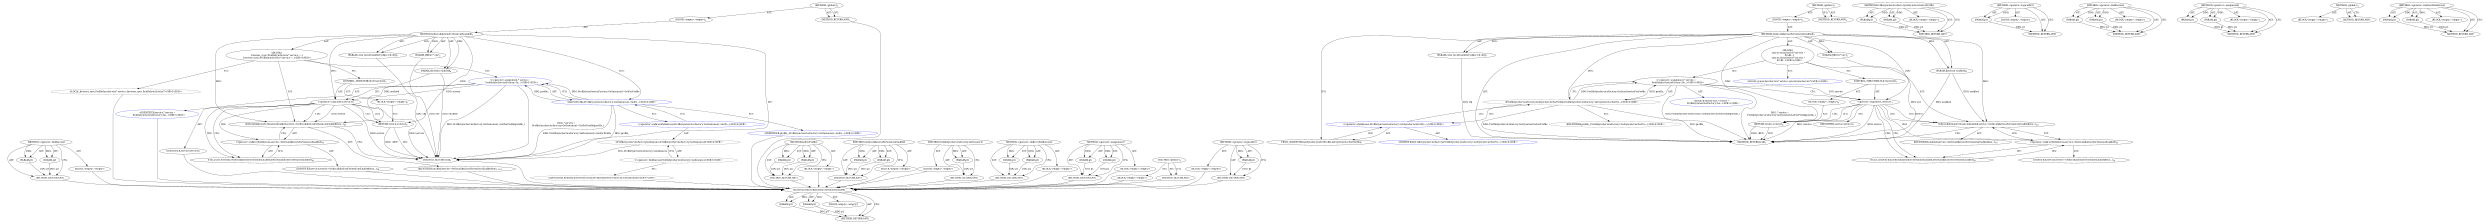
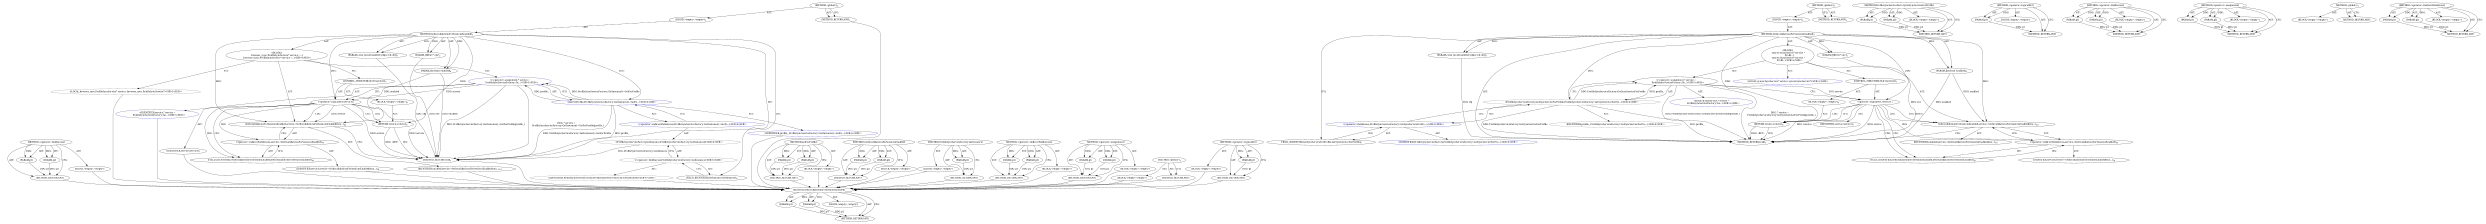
  digraph {
    fontname="Noto Serif"
    node [fontname="Noto Serif"]
    edge [fontname="Noto Serif"]
    n1 [label=<(METHOD,&lt;operator&gt;.fieldAccess)>]
    n2 [label=<(PARAM,p1)>]
    n3 [label=<(PARAM,p2)>]
    n4 [label=<(BLOCK,&lt;empty&gt;,&lt;empty&gt;)>]
    n5 [label=<(METHOD_RETURN,ANY)>]
    n6 [label=<(METHOD,SetInvalidationsForSessionsEnabled)>]
    n7 [label=<(PARAM,p1)>]
    n8 [label=<(PARAM,p2)>]
    n9 [label=<(BLOCK,&lt;empty&gt;,&lt;empty&gt;)>]
    n10 [label=<(METHOD_RETURN,ANY)>]
    n11 [label=<(METHOD,&lt;global&gt;)<SUB>1</SUB>>]
    n12 [label=<(BLOCK,&lt;empty&gt;,&lt;empty&gt;)<SUB>1</SUB>>]
    n13 [label=<(METHOD_RETURN,ANY)<SUB>1</SUB>>]
    n14 [label=<(METHOD,SetInvalidationsForSessionsEnabled)<SUB>1</SUB>>]
    n15 [label=<(PARAM,JNIEnv* env)<SUB>2</SUB>>]
    n16 [label=<(PARAM,const JavaParamRef&lt;jobject&gt;&amp; obj)<SUB>3</SUB>>]
    n17 [label=<(PARAM,jboolean enabled)<SUB>4</SUB>>]
    n18 [color=black label="<(BLOCK,{\n  browser_sync::ProfileSyncService* service =...,{\n  browser_sync::ProfileSyncService* service =...)<SUB>4</SUB>>"]
    n19 [color=blue label="<(GetForProfile,ProfileSyncServiceFactory::GetInstance()-&gt;GetFo...)<SUB>6</SUB>>"]
+   n20 [label=<(FIELD_IDENTIFIER,GetInstance,GetInstance)<SUB>6</SUB>>]
    n21 [label=<(&lt;operator&gt;.logicalNot,!service)<SUB>7</SUB>>]
    n22 [label=<(RETURN,return;,return;)<SUB>8</SUB>>]
    n23 [label=<(SetInvalidationsForSessionsEnabled,service-&gt;SetInvalidationsForSessionsEnabled(ena...)<SUB>10</SUB>>]
    n24 [label=<(METHOD_RETURN,void)<SUB>1</SUB>>]
    n25 [color=gray40 label="<(LOCAL,browser_sync.ProfileSyncService* service: browser_sync.ProfileSyncService*)<SUB>5</SUB>>"]
    n26 [color=blue label="<(&lt;operator&gt;.assignment,* service =\n      ProfileSyncServiceFactory::Ge...)<SUB>5</SUB>>"]
    n27 [label=<(CONTROL_STRUCTURE,IF,if (!service))<SUB>7</SUB>>]
    n28 [color=blue label="<(&lt;operator&gt;.indirectFieldAccess,ProfileSyncServiceFactory::GetInstance()-&gt;GetFo...)<SUB>6</SUB>>"]
    n29 [color=blue label="<(IDENTIFIER,profile_,ProfileSyncServiceFactory::GetInstance()-&gt;GetFo...)<SUB>6</SUB>>"]
    n30 [color=gray40 label="<(&lt;operator&gt;.fieldAccess,ProfileSyncServiceFactory::GetInstance)<SUB>6</SUB>>"]
    n31 [label=<(IDENTIFIER,service,!service)<SUB>7</SUB>>]
    n32 [label=<(&lt;operator&gt;.indirectFieldAccess,service-&gt;SetInvalidationsForSessionsEnabled)<SUB>10</SUB>>]
    n33 [label=<(FIELD_IDENTIFIER,SetInvalidationsForSessionsEnabled,SetInvalidationsForSessionsEnabled)<SUB>10</SUB>>]
    n34 [label=<(IDENTIFIER,enabled,service-&gt;SetInvalidationsForSessionsEnabled(ena...)<SUB>10</SUB>>]
    n35 [color=blue label="<(IDENTIFIER,service,* service =\n      ProfileSyncServiceFactory::Ge...)<SUB>5</SUB>>"]
    n36 [label=<(BLOCK,&lt;empty&gt;,&lt;empty&gt;)<SUB>8</SUB>>]
    n37 [color=gray40 label="<(ProfileSyncServiceFactory.GetInstance,ProfileSyncServiceFactory::GetInstance())<SUB>6</SUB>>"]
    n38 [color=gray40 label="<(IDENTIFIER,ProfileSyncServiceFactory,ProfileSyncServiceFactory::GetInstance())<SUB>6</SUB>>"]
    n39 [label=<(IDENTIFIER,service,service-&gt;SetInvalidationsForSessionsEnabled(ena...)<SUB>10</SUB>>]
    n40 [label=<(METHOD,GetForProfile)>]
    n41 [label=<(PARAM,p1)>]
    n42 [label=<(PARAM,p2)>]
    n43 [label=<(BLOCK,&lt;empty&gt;,&lt;empty&gt;)>]
    n44 [label=<(METHOD_RETURN,ANY)>]
    n45 [label=<(METHOD,SetInvalidationsForSessionsEnabled)>]
    n46 [label=<(PARAM,p1)>]
    n47 [label=<(PARAM,p2)>]
    n48 [label=<(BLOCK,&lt;empty&gt;,&lt;empty&gt;)>]
    n49 [label=<(METHOD_RETURN,ANY)>]
    n50 [label=<(METHOD,ProfileSyncServiceFactory.GetInstance)>]
    n51 [label=<(PARAM,p1)>]
    n52 [label=<(BLOCK,&lt;empty&gt;,&lt;empty&gt;)>]
    n53 [label=<(METHOD_RETURN,ANY)>]
    n54 [label=<(METHOD,&lt;operator&gt;.indirectFieldAccess)>]
    n55 [label=<(PARAM,p1)>]
    n56 [label=<(PARAM,p2)>]
    n57 [label=<(BLOCK,&lt;empty&gt;,&lt;empty&gt;)>]
    n58 [label=<(METHOD_RETURN,ANY)>]
    n59 [label=<(METHOD,&lt;operator&gt;.assignment)>]
    n60 [label=<(PARAM,p1)>]
    n61 [label=<(PARAM,p2)>]
    n62 [label=<(BLOCK,&lt;empty&gt;,&lt;empty&gt;)>]
    n63 [label=<(METHOD_RETURN,ANY)>]
    n64 [label=<(METHOD,&lt;global&gt;)<SUB>1</SUB>>]
    n65 [label=<(BLOCK,&lt;empty&gt;,&lt;empty&gt;)>]
    n66 [label=<(METHOD_RETURN,ANY)>]
    n67 [label=<(METHOD,&lt;operator&gt;.logicalNot)>]
    n68 [label=<(PARAM,p1)>]
    n69 [label=<(BLOCK,&lt;empty&gt;,&lt;empty&gt;)>]
    n70 [label=<(METHOD_RETURN,ANY)>]
    n71 [label=<(METHOD,&lt;global&gt;)<SUB>1</SUB>>]
    n72 [label=<(BLOCK,&lt;empty&gt;,&lt;empty&gt;)<SUB>1</SUB>>]
    n73 [label=<(METHOD_RETURN,ANY)<SUB>1</SUB>>]
    n74 [label=<(METHOD,SetInvalidationsForSessionsEnabled)<SUB>1</SUB>>]
    n75 [label=<(PARAM,JNIEnv* env)<SUB>2</SUB>>]
    n76 [label=<(PARAM,const JavaParamRef&lt;jobject&gt;&amp; obj)<SUB>3</SUB>>]
    n77 [label=<(PARAM,jboolean enabled)<SUB>4</SUB>>]
    n78 [color=black label="<(BLOCK,{\n  syncer::SyncService* service =\n      Profil...,{\n  syncer::SyncService* service =\n      Profil...)<SUB>4</SUB>>"]
    n79 [color=gray40 label="<(ProfileSyncServiceFactory.GetSyncServiceForProfile,ProfileSyncServiceFactory::GetSyncServiceForPro...)<SUB>6</SUB>>"]
    n80 [label=<(FIELD_IDENTIFIER,GetSyncServiceForProfile,GetSyncServiceForProfile)<SUB>6</SUB>>]
    n81 [label=<(&lt;operator&gt;.logicalNot,!service)<SUB>7</SUB>>]
    n82 [label=<(RETURN,return;,return;)<SUB>8</SUB>>]
    n83 [label=<(SetInvalidationsForSessionsEnabled,service-&gt;SetInvalidationsForSessionsEnabled(ena...)<SUB>10</SUB>>]
    n84 [label=<(METHOD_RETURN,void)<SUB>1</SUB>>]
    n85 [color=blue label="<(LOCAL,syncer.SyncService* service: syncer.SyncService*)<SUB>5</SUB>>"]
    n86 [color=black label="<(&lt;operator&gt;.assignment,* service =\n      ProfileSyncServiceFactory::Ge...)<SUB>5</SUB>>"]
    n87 [label=<(CONTROL_STRUCTURE,IF,if (!service))<SUB>7</SUB>>]
    n88 [color=blue label="<(&lt;operator&gt;.fieldAccess,ProfileSyncServiceFactory::GetSyncServiceForPro...)<SUB>6</SUB>>"]
    n89 [color=gray40 label="<(IDENTIFIER,profile_,ProfileSyncServiceFactory::GetSyncServiceForPro...)<SUB>6</SUB>>"]
    n90 [label=<(IDENTIFIER,service,!service)<SUB>7</SUB>>]
    n91 [label=<(&lt;operator&gt;.indirectFieldAccess,service-&gt;SetInvalidationsForSessionsEnabled)<SUB>10</SUB>>]
    n92 [label=<(FIELD_IDENTIFIER,SetInvalidationsForSessionsEnabled,SetInvalidationsForSessionsEnabled)<SUB>10</SUB>>]
    n93 [label=<(IDENTIFIER,enabled,service-&gt;SetInvalidationsForSessionsEnabled(ena...)<SUB>10</SUB>>]
    n94 [color=blue label="<(IDENTIFIER,service,* service =\n      ProfileSyncServiceFactory::Ge...)<SUB>5</SUB>>"]
    n95 [label=<(BLOCK,&lt;empty&gt;,&lt;empty&gt;)<SUB>8</SUB>>]
    n96 [color=blue label="<(IDENTIFIER,ProfileSyncServiceFactory,ProfileSyncServiceFactory::GetSyncServiceForPro...)<SUB>6</SUB>>"]
    n97 [label=<(IDENTIFIER,service,service-&gt;SetInvalidationsForSessionsEnabled(ena...)<SUB>10</SUB>>]
    n98 [label=<(METHOD,ProfileSyncServiceFactory.GetSyncServiceForProfile)>]
    n99 [label=<(PARAM,p1)>]
    n100 [label=<(PARAM,p2)>]
    n101 [label=<(BLOCK,&lt;empty&gt;,&lt;empty&gt;)>]
    n102 [label=<(METHOD_RETURN,ANY)>]
    n103 [label=<(METHOD,&lt;operator&gt;.logicalNot)>]
    n104 [label=<(PARAM,p1)>]
    n105 [label=<(BLOCK,&lt;empty&gt;,&lt;empty&gt;)>]
    n106 [label=<(METHOD_RETURN,ANY)>]
    n107 [label=<(METHOD,&lt;operator&gt;.fieldAccess)>]
    n108 [label=<(PARAM,p1)>]
    n109 [label=<(PARAM,p2)>]
    n110 [label=<(BLOCK,&lt;empty&gt;,&lt;empty&gt;)>]
    n111 [label=<(METHOD_RETURN,ANY)>]
    n112 [label=<(METHOD,&lt;operator&gt;.assignment)>]
    n113 [label=<(PARAM,p1)>]
    n114 [label=<(PARAM,p2)>]
    n115 [label=<(BLOCK,&lt;empty&gt;,&lt;empty&gt;)>]
    n116 [label=<(METHOD_RETURN,ANY)>]
    n117 [label=<(METHOD,&lt;global&gt;)<SUB>1</SUB>>]
    n118 [label=<(BLOCK,&lt;empty&gt;,&lt;empty&gt;)>]
    n119 [label=<(METHOD_RETURN,ANY)>]
    n120 [label=<(METHOD,&lt;operator&gt;.indirectFieldAccess)>]
    n121 [label=<(PARAM,p1)>]
    n122 [label=<(PARAM,p2)>]
    n123 [label=<(BLOCK,&lt;empty&gt;,&lt;empty&gt;)>]
    n124 [label=<(METHOD_RETURN,ANY)>]
    n1 -> n2 [label="AST: "]
    n1 -> n2 [label="DDG: "]
    n1 -> n3 [label="AST: "]
    n1 -> n3 [label="DDG: "]
    n1 -> n4 [label="AST: "]
    n1 -> n5 [label="AST: "]
    n1 -> n5 [label="CFG: "]
    n2 -> n5 [label="DDG: p1"]
    n3 -> n5 [label="DDG: p2"]
    n4 -> n6
    n5 -> n6
    n6 -> n7 [label="AST: "]
    n6 -> n7 [label="DDG: "]
    n6 -> n8 [label="AST: "]
    n6 -> n8 [label="DDG: "]
    n6 -> n9 [label="AST: "]
    n6 -> n10 [label="AST: "]
    n6 -> n10 [label="CFG: "]
    n7 -> n10 [label="DDG: p1"]
    n8 -> n10 [label="DDG: p2"]
    n11 -> n12 [label="AST: "]
    n11 -> n13 [label="AST: "]
    n11 -> n13 [label="CFG: "]
    n12 -> n14 [label="AST: "]
    n13 -> n6
    n14 -> n15 [label="AST: "]
    n14 -> n15 [label="DDG: "]
    n14 -> n16 [label="AST: "]
    n14 -> n16 [label="DDG: "]
    n14 -> n17 [label="AST: "]
    n14 -> n17 [label="DDG: "]
    n14 -> n18 [label="AST: "]
    n14 -> n19 [label="DDG: "]
+   n14 -> n20 [label="CFG: "]
    n14 -> n21 [label="DDG: "]
    n14 -> n22 [label="DDG: "]
    n14 -> n23 [label="DDG: "]
    n14 -> n24 [label="AST: "]
    n15 -> n24 [label="DDG: env"]
    n16 -> n24 [label="DDG: obj"]
    n17 -> n23 [label="DDG: enabled"]
    n17 -> n24 [label="DDG: enabled"]
    n18 -> n23 [label="AST: "]
    n18 -> n25 [label="AST: "]
    n18 -> n26 [label="AST: "]
    n18 -> n27 [label="AST: "]
    n19 -> n24 [label="DDG: ProfileSyncServiceFactory::GetInstance()-&gt;GetForProfile"]
    n19 -> n24 [label="DDG: profile_"]
    n19 -> n26 [label="CFG: "]
    n19 -> n26 [label="DDG: ProfileSyncServiceFactory::GetInstance()-&gt;GetForProfile"]
    n19 -> n26 [label="DDG: profile_"]
    n19 -> n28 [label="AST: "]
    n19 -> n29 [label="AST: "]
+   n20 -> n30 [label="CFG: "]
    n21 -> n22 [label="CFG: "]
    n21 -> n22 [label="CDG: "]
    n21 -> n23 [label="DDG: service"]
    n21 -> n23 [label="CDG: "]
    n21 -> n24 [label="DDG: service"]
    n21 -> n24 [label="DDG: !service"]
    n21 -> n31 [label="AST: "]
    n21 -> n32 [label="CDG: "]
    n21 -> n33 [label="CFG: "]
    n21 -> n33 [label="CDG: "]
    n22 -> n24 [label="CFG: "]
    n22 -> n24 [label="DDG: &lt;RET&gt;"]
    n23 -> n24 [label="CFG: "]
    n23 -> n32 [label="AST: "]
    n23 -> n34 [label="AST: "]
    n24 -> n6
    n25 -> n6
    n26 -> n19 [label="AST: "]
    n26 -> n21 [label="CFG: "]
    n26 -> n21 [label="DDG: service"]
    n26 -> n24 [label="DDG: ProfileSyncServiceFactory::GetInstance()-&gt;GetForProfile(profile_)"]
    n26 -> n24 [label="DDG: * service =\n      ProfileSyncServiceFactory::GetInstance()-&gt;GetForProfile(profile_)"]
    n26 -> n35 [label="AST: "]
    n27 -> n21 [label="AST: "]
    n27 -> n36 [label="AST: "]
    n28 -> n19 [label="CFG: "]
    n28 -> n37 [label="AST: "]
    n29 -> n6
+   n30 -> n20 [label="AST: "]
    n30 -> n37 [label="CFG: "]
    n30 -> n38 [label="AST: "]
    n31 -> n6
    n32 -> n23 [label="CFG: "]
    n32 -> n33 [label="AST: "]
    n32 -> n39 [label="AST: "]
    n33 -> n32 [label="CFG: "]
    n34 -> n6
    n35 -> n6
    n36 -> n22 [label="AST: "]
    n37 -> n24 [label="DDG: ProfileSyncServiceFactory::GetInstance"]
    n37 -> n30 [label="AST: "]
    n38 -> n6
    n39 -> n6
    n40 -> n41 [label="AST: "]
    n40 -> n41 [label="DDG: "]
    n40 -> n42 [label="AST: "]
    n40 -> n42 [label="DDG: "]
    n40 -> n43 [label="AST: "]
    n40 -> n44 [label="AST: "]
    n40 -> n44 [label="CFG: "]
    n41 -> n44 [label="DDG: p1"]
    n42 -> n44 [label="DDG: p2"]
    n43 -> n6
    n44 -> n6
    n45 -> n46 [label="AST: "]
    n45 -> n46 [label="DDG: "]
    n45 -> n47 [label="AST: "]
    n45 -> n47 [label="DDG: "]
    n45 -> n48 [label="AST: "]
    n45 -> n49 [label="AST: "]
    n45 -> n49 [label="CFG: "]
    n46 -> n49 [label="DDG: p1"]
    n47 -> n49 [label="DDG: p2"]
    n48 -> n6
    n49 -> n6
    n50 -> n51 [label="AST: "]
    n50 -> n51 [label="DDG: "]
    n50 -> n52 [label="AST: "]
    n50 -> n53 [label="AST: "]
    n50 -> n53 [label="CFG: "]
    n51 -> n53 [label="DDG: p1"]
    n52 -> n6
    n53 -> n6
    n54 -> n55 [label="AST: "]
    n54 -> n55 [label="DDG: "]
    n54 -> n56 [label="AST: "]
    n54 -> n56 [label="DDG: "]
    n54 -> n57 [label="AST: "]
    n54 -> n58 [label="AST: "]
    n54 -> n58 [label="CFG: "]
    n55 -> n58 [label="DDG: p1"]
    n56 -> n58 [label="DDG: p2"]
    n57 -> n6
    n58 -> n6
    n59 -> n60 [label="AST: "]
    n59 -> n60 [label="DDG: "]
    n59 -> n61 [label="AST: "]
    n59 -> n61 [label="DDG: "]
    n59 -> n62 [label="AST: "]
    n59 -> n63 [label="AST: "]
    n59 -> n63 [label="CFG: "]
    n60 -> n63 [label="DDG: p1"]
    n61 -> n63 [label="DDG: p2"]
    n62 -> n6
    n63 -> n6
    n64 -> n65 [label="AST: "]
    n64 -> n66 [label="AST: "]
    n64 -> n66 [label="CFG: "]
    n65 -> n6
    n66 -> n6
    n67 -> n68 [label="AST: "]
    n67 -> n68 [label="DDG: "]
    n67 -> n69 [label="AST: "]
    n67 -> n70 [label="AST: "]
    n67 -> n70 [label="CFG: "]
    n68 -> n70 [label="DDG: p1"]
    n69 -> n6
    n70 -> n6
    n71 -> n72 [label="AST: "]
    n71 -> n73 [label="AST: "]
    n71 -> n73 [label="CFG: "]
    n72 -> n74 [label="AST: "]
    n74 -> n75 [label="AST: "]
    n74 -> n75 [label="DDG: "]
    n74 -> n76 [label="AST: "]
    n74 -> n76 [label="DDG: "]
    n74 -> n77 [label="AST: "]
    n74 -> n77 [label="DDG: "]
    n74 -> n78 [label="AST: "]
    n74 -> n79 [label="DDG: "]
    n74 -> n80 [label="CFG: "]
    n74 -> n81 [label="DDG: "]
    n74 -> n82 [label="DDG: "]
    n74 -> n83 [label="DDG: "]
    n74 -> n84 [label="AST: "]
    n75 -> n84 [label="DDG: env"]
    n76 -> n84 [label="DDG: obj"]
    n77 -> n83 [label="DDG: enabled"]
    n77 -> n84 [label="DDG: enabled"]
    n78 -> n83 [label="AST: "]
    n78 -> n85 [label="AST: "]
    n78 -> n86 [label="AST: "]
    n78 -> n87 [label="AST: "]
    n79 -> n84 [label="DDG: ProfileSyncServiceFactory::GetSyncServiceForProfile"]
    n79 -> n84 [label="DDG: profile_"]
    n79 -> n86 [label="CFG: "]
    n79 -> n86 [label="DDG: ProfileSyncServiceFactory::GetSyncServiceForProfile"]
    n79 -> n86 [label="DDG: profile_"]
    n79 -> n88 [label="AST: "]
    n79 -> n89 [label="AST: "]
    n80 -> n88 [label="CFG: "]
    n81 -> n82 [label="CFG: "]
    n81 -> n82 [label="CDG: "]
    n81 -> n83 [label="DDG: service"]
    n81 -> n83 [label="CDG: "]
    n81 -> n84 [label="DDG: service"]
    n81 -> n84 [label="DDG: !service"]
    n81 -> n90 [label="AST: "]
    n81 -> n91 [label="CDG: "]
    n81 -> n92 [label="CFG: "]
    n81 -> n92 [label="CDG: "]
    n82 -> n84 [label="CFG: "]
    n82 -> n84 [label="DDG: &lt;RET&gt;"]
    n83 -> n84 [label="CFG: "]
    n83 -> n91 [label="AST: "]
    n83 -> n93 [label="AST: "]
    n86 -> n79 [label="AST: "]
    n86 -> n81 [label="CFG: "]
    n86 -> n81 [label="DDG: service"]
    n86 -> n84 [label="DDG: ProfileSyncServiceFactory::GetSyncServiceForProfile(profile_)"]
    n86 -> n84 [label="DDG: * service =\n      ProfileSyncServiceFactory::GetSyncServiceForProfile(profile_)"]
    n86 -> n94 [label="AST: "]
    n87 -> n81 [label="AST: "]
    n87 -> n95 [label="AST: "]
    n88 -> n79 [label="CFG: "]
    n88 -> n80 [label="AST: "]
    n88 -> n96 [label="AST: "]
    n91 -> n83 [label="CFG: "]
    n91 -> n92 [label="AST: "]
    n91 -> n97 [label="AST: "]
    n92 -> n91 [label="CFG: "]
    n95 -> n82 [label="AST: "]
    n98 -> n99 [label="AST: "]
    n98 -> n99 [label="DDG: "]
    n98 -> n100 [label="AST: "]
    n98 -> n100 [label="DDG: "]
    n98 -> n101 [label="AST: "]
    n98 -> n102 [label="AST: "]
    n98 -> n102 [label="CFG: "]
    n99 -> n102 [label="DDG: p1"]
    n100 -> n102 [label="DDG: p2"]
    n103 -> n104 [label="AST: "]
    n103 -> n104 [label="DDG: "]
    n103 -> n105 [label="AST: "]
    n103 -> n106 [label="AST: "]
    n103 -> n106 [label="CFG: "]
    n104 -> n106 [label="DDG: p1"]
    n107 -> n108 [label="AST: "]
    n107 -> n108 [label="DDG: "]
    n107 -> n109 [label="AST: "]
    n107 -> n109 [label="DDG: "]
    n107 -> n110 [label="AST: "]
    n107 -> n111 [label="AST: "]
    n107 -> n111 [label="CFG: "]
    n108 -> n111 [label="DDG: p1"]
    n109 -> n111 [label="DDG: p2"]
    n112 -> n113 [label="AST: "]
    n112 -> n113 [label="DDG: "]
    n112 -> n114 [label="AST: "]
    n112 -> n114 [label="DDG: "]
    n112 -> n115 [label="AST: "]
    n112 -> n116 [label="AST: "]
    n112 -> n116 [label="CFG: "]
    n113 -> n116 [label="DDG: p1"]
    n114 -> n116 [label="DDG: p2"]
    n117 -> n118 [label="AST: "]
    n117 -> n119 [label="AST: "]
    n117 -> n119 [label="CFG: "]
    n120 -> n121 [label="AST: "]
    n120 -> n121 [label="DDG: "]
    n120 -> n122 [label="AST: "]
    n120 -> n122 [label="DDG: "]
    n120 -> n123 [label="AST: "]
    n120 -> n124 [label="AST: "]
    n120 -> n124 [label="CFG: "]
    n121 -> n124 [label="DDG: p1"]
    n122 -> n124 [label="DDG: p2"]
  }
